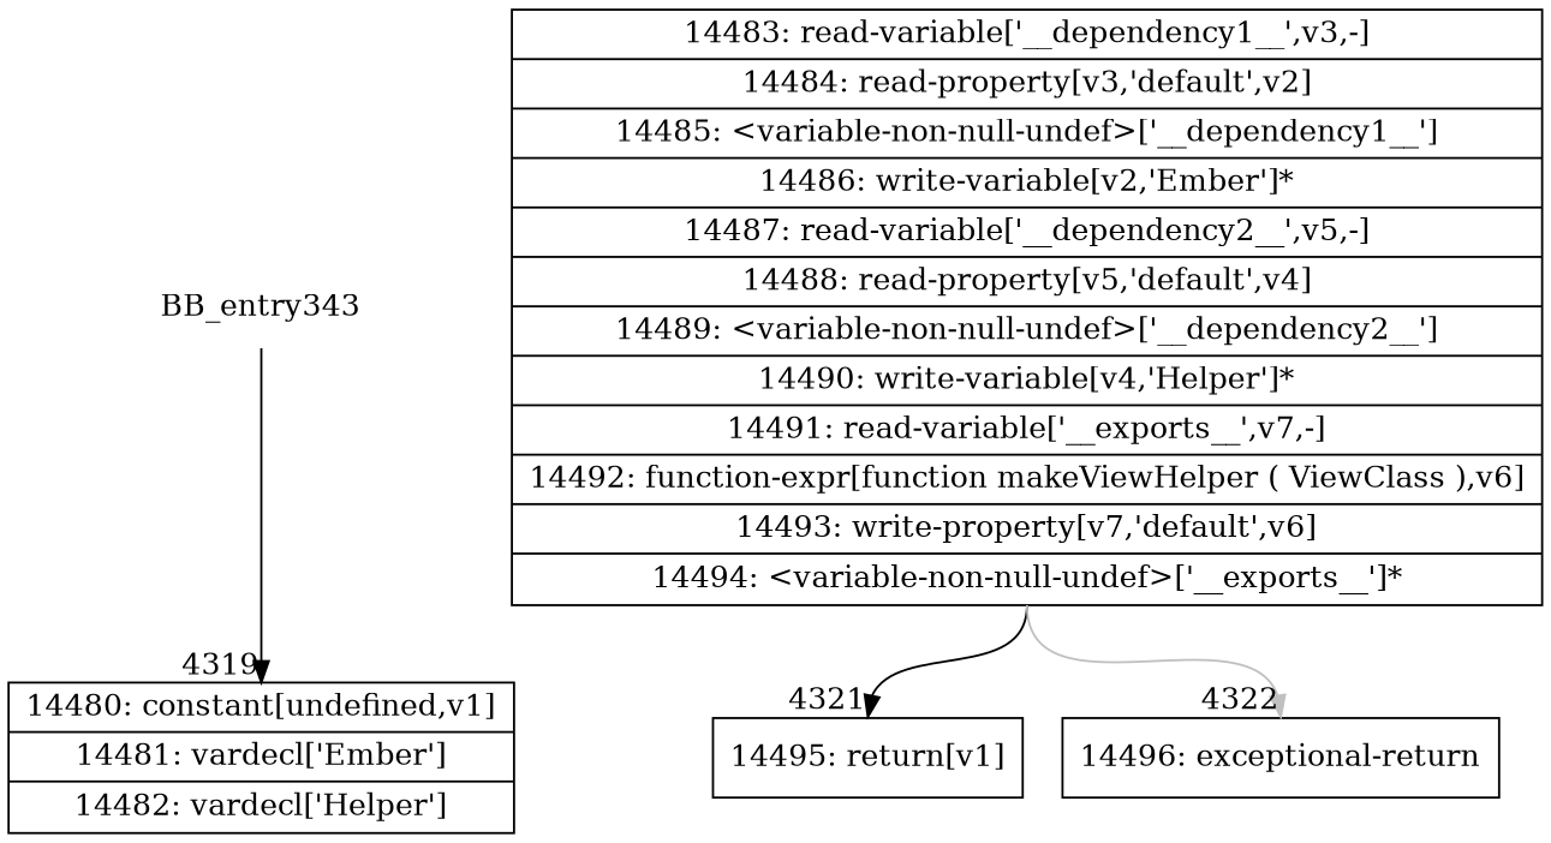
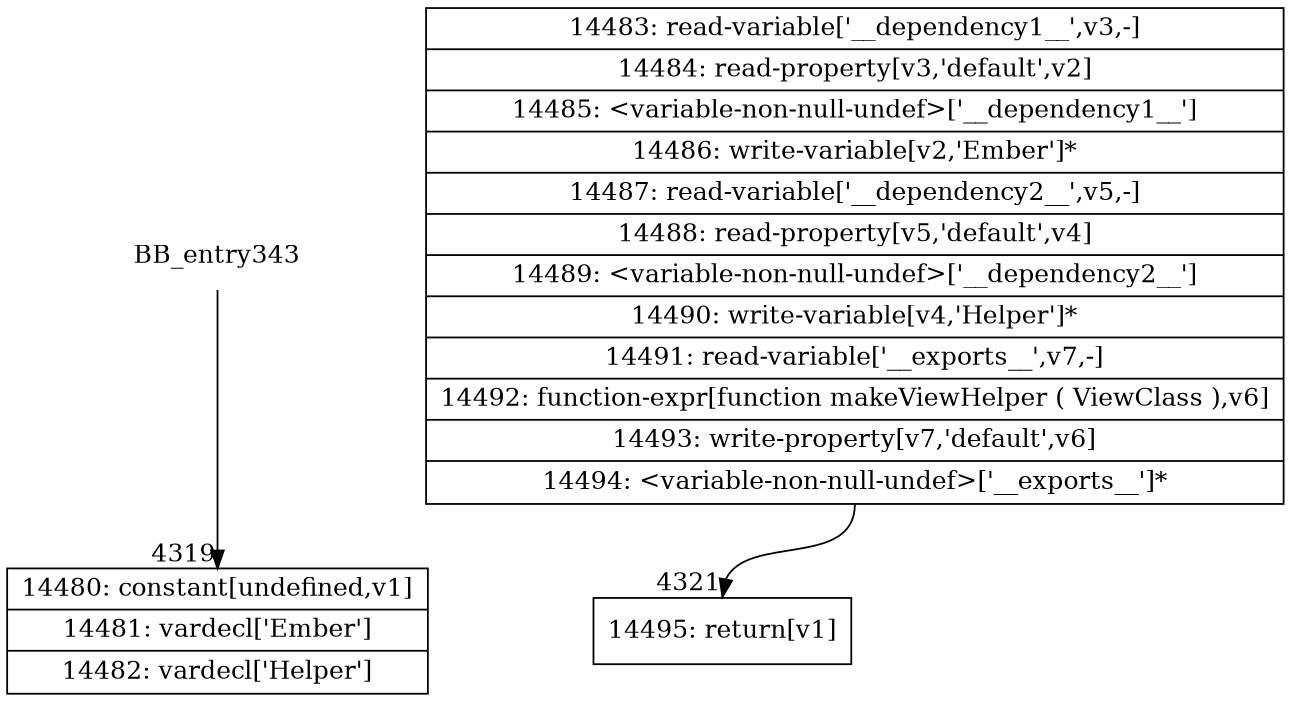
  digraph {
    rankdir=TD
    node [shape=record]
    edge [headport=n tailport=s]
    n1 [label=BB_entry343 shape=none]
    n2 [label="{14480: constant[undefined,v1]|14481: vardecl['Ember']|14482: vardecl['Helper']}"]
    n3 [label="{14483: read-variable['__dependency1__',v3,-]|14484: read-property[v3,'default',v2]|14485: \<variable-non-null-undef\>['__dependency1__']|14486: write-variable[v2,'Ember']*|14487: read-variable['__dependency2__',v5,-]|14488: read-property[v5,'default',v4]|14489: \<variable-non-null-undef\>['__dependency2__']|14490: write-variable[v4,'Helper']*|14491: read-variable['__exports__',v7,-]|14492: function-expr[function makeViewHelper ( ViewClass ),v6]|14493: write-property[v7,'default',v6]|14494: \<variable-non-null-undef\>['__exports__']*}"]
    n4 [label="{14495: return[v1]}"]
-   n5 [label="{14496: exceptional-return}"]
    n1 -> n2 [headlabel="    4319"]
    n3 -> n4 [headlabel="      4321"]
-   n3 -> n5 [color=gray headlabel="      4322"]
  }
